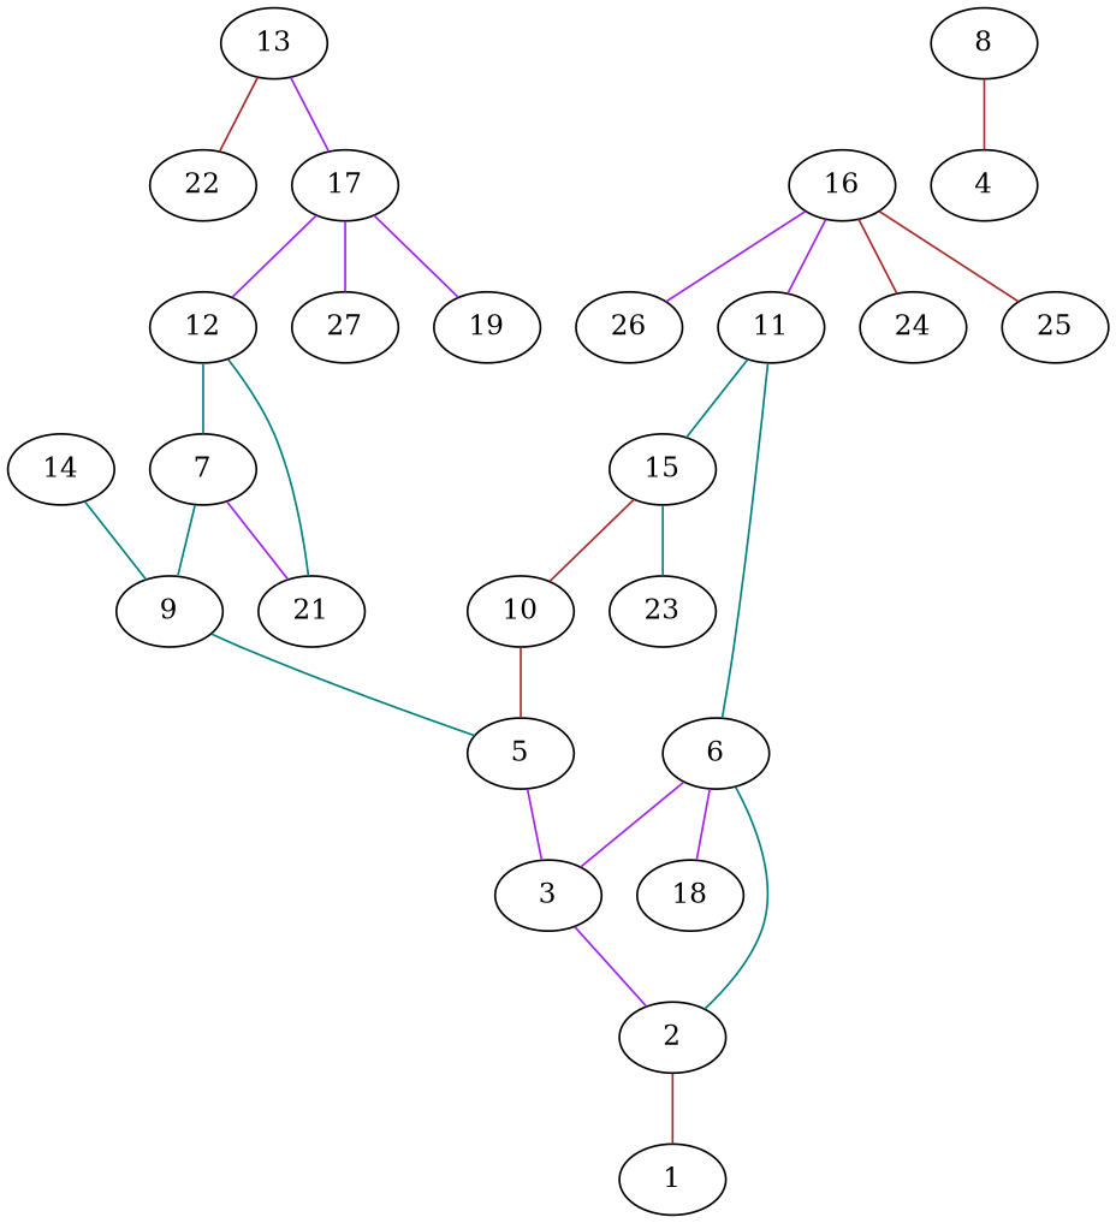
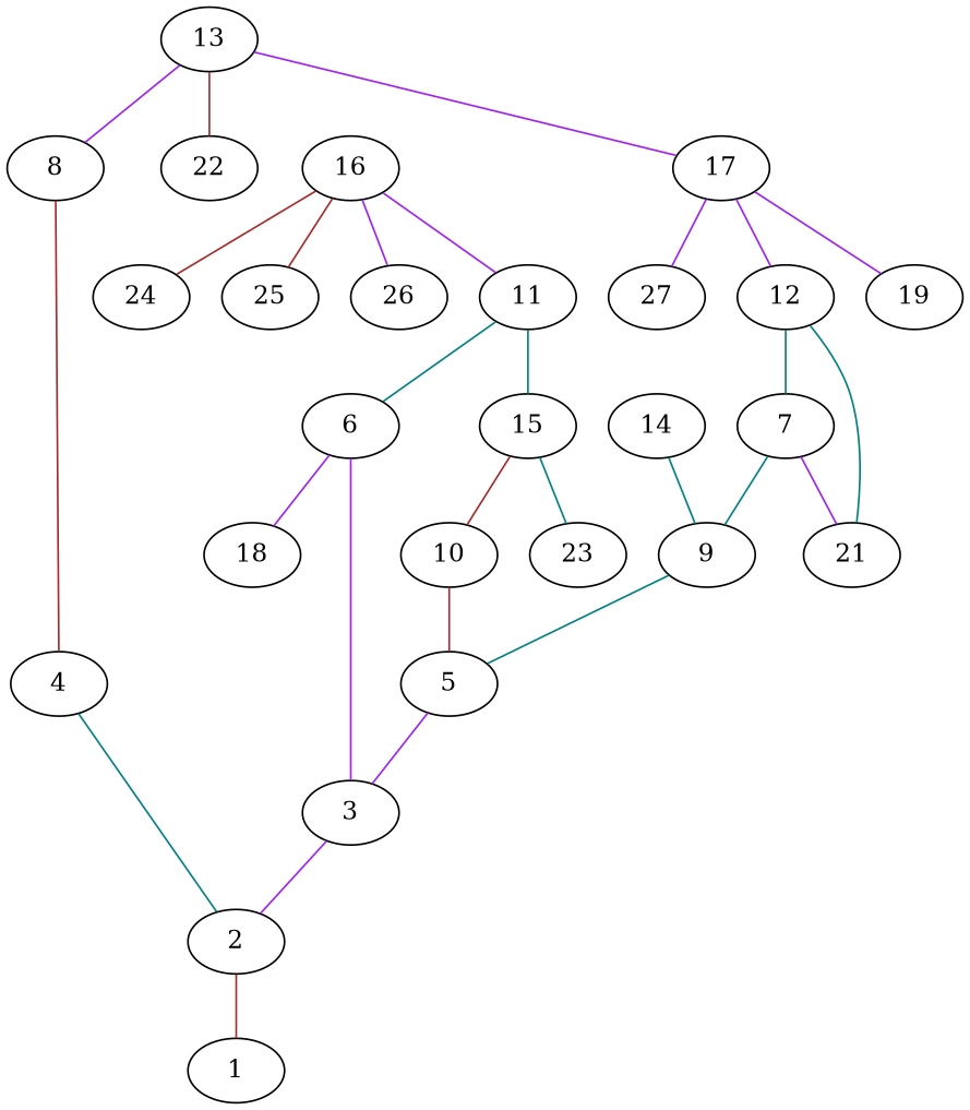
  graph {
    node [chem=C]
    edge [color=purple valence=1]
    1 [chem=O]
    2
    3
    4
    5
    6
    18 [chem=H]
    7
    9
    21 [chem=H]
    8
    19 [chem=H]
    10
    11
    15
    23 [chem=H]
    12
    13
    17
    22 [chem=H]
    27 [chem=H]
    14 [chem=O]
    16
    24 [chem=H]
    25 [chem=H]
    26 [chem=H]
    2 -- 1 [color=brown valence=2]
    3 -- 2
-   6 -- 2 [color=teal]
+   4 -- 2 [color=teal]
    5 -- 3 [valence=2]
    6 -- 3
    6 -- 18
    7 -- 9 [color=teal]
    7 -- 21 [valence=2]
    9 -- 5 [color=teal]
    8 -- 4 [color=brown]
    10 -- 5 [color=brown]
    11 -- 6 [color=teal valence=2]
    11 -- 15 [color=teal]
    15 -- 10 [color=brown valence=2]
    15 -- 23 [color=teal]
    12 -- 7 [color=teal]
    12 -- 21 [color=teal]
+   13 -- 8 [valence=2]
    13 -- 17
    13 -- 22 [color=brown]
    17 -- 19
    17 -- 12 [valence=2]
    17 -- 27
    14 -- 9 [color=teal valence=2]
    16 -- 11
    16 -- 24 [color=brown]
    16 -- 25 [color=brown]
    16 -- 26
  }
